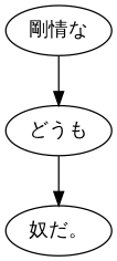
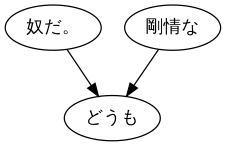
  digraph {
    fontname="Playfair Display"
    node [fontname="Playfair Display"]
    edge [fontname="Playfair Display"]
    n1 [label="どうも"]
    n2 [label="奴だ。"]
    n3 [label="剛情な"]
-   n1 -> n2
+   n2 -> n1
    n3 -> n1
  }
